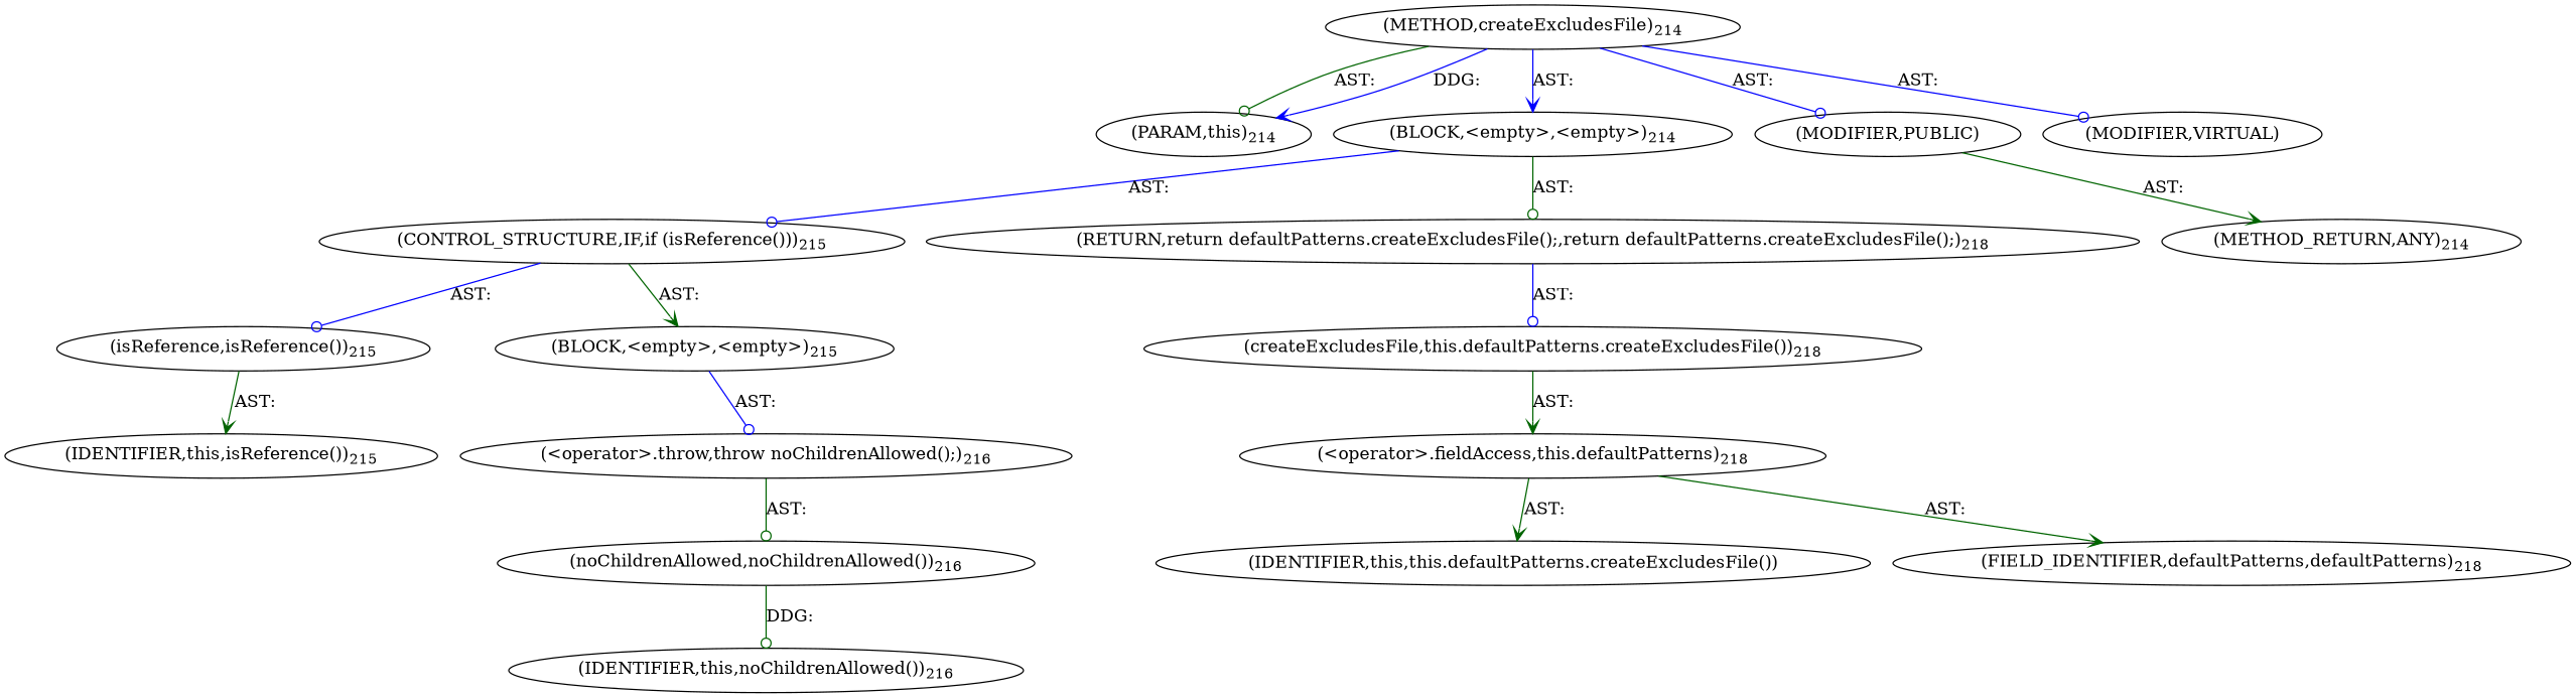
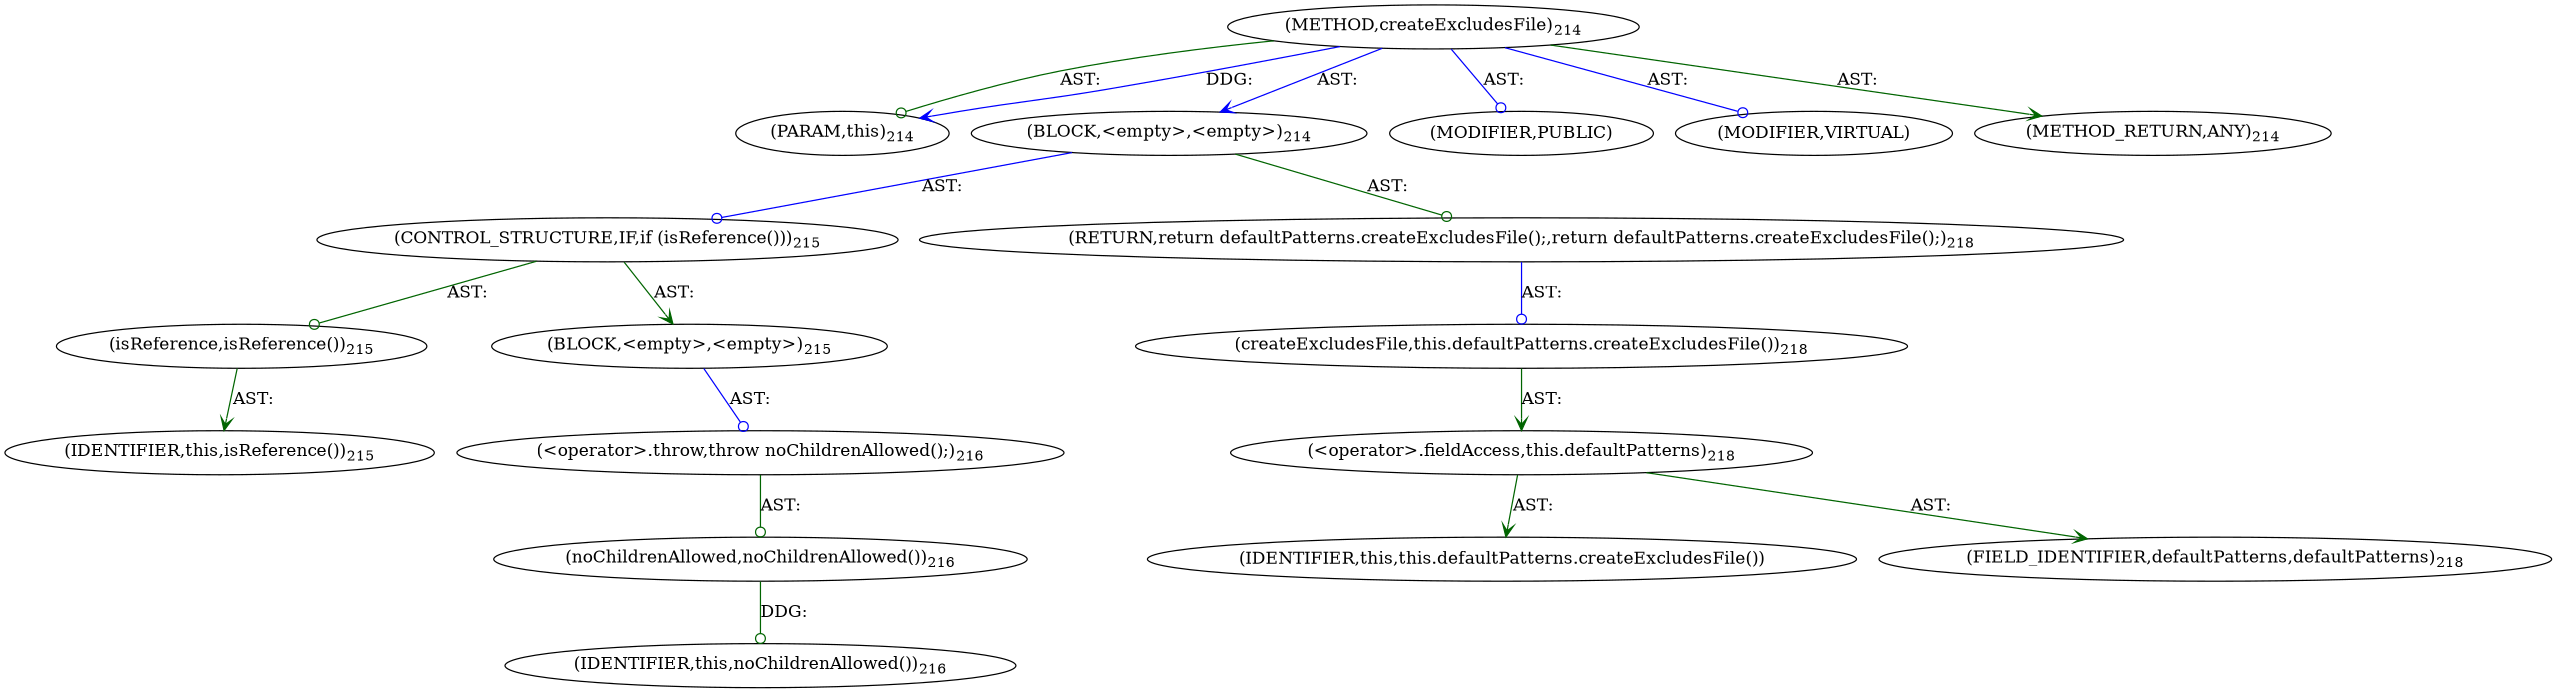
  digraph {
    edge [arrowhead=odot color=darkgreen]
    n1 [label=<(METHOD,createExcludesFile)<SUB>214</SUB>>]
    n2 [label=<(PARAM,this)<SUB>214</SUB>>]
    n3 [label=<(BLOCK,&lt;empty&gt;,&lt;empty&gt;)<SUB>214</SUB>>]
    n4 [label=<(MODIFIER,PUBLIC)>]
    n5 [label=<(MODIFIER,VIRTUAL)>]
    n6 [label=<(METHOD_RETURN,ANY)<SUB>214</SUB>>]
    n7 [label=<(CONTROL_STRUCTURE,IF,if (isReference()))<SUB>215</SUB>>]
    n8 [label=<(RETURN,return defaultPatterns.createExcludesFile();,return defaultPatterns.createExcludesFile();)<SUB>218</SUB>>]
    n9 [label=<(isReference,isReference())<SUB>215</SUB>>]
    n10 [label=<(BLOCK,&lt;empty&gt;,&lt;empty&gt;)<SUB>215</SUB>>]
    n11 [label=<(createExcludesFile,this.defaultPatterns.createExcludesFile())<SUB>218</SUB>>]
    n12 [label=<(IDENTIFIER,this,isReference())<SUB>215</SUB>>]
    n13 [label=<(&lt;operator&gt;.throw,throw noChildrenAllowed();)<SUB>216</SUB>>]
    n14 [label=<(noChildrenAllowed,noChildrenAllowed())<SUB>216</SUB>>]
    n15 [label=<(IDENTIFIER,this,noChildrenAllowed())<SUB>216</SUB>>]
    n16 [label=<(&lt;operator&gt;.fieldAccess,this.defaultPatterns)<SUB>218</SUB>>]
    n17 [label=<(IDENTIFIER,this,this.defaultPatterns.createExcludesFile())>]
    n18 [label=<(FIELD_IDENTIFIER,defaultPatterns,defaultPatterns)<SUB>218</SUB>>]
    n1 -> n2 [label="AST: "]
    n1 -> n2 [arrowhead=vee color=blue label="DDG: "]
    n1 -> n3 [arrowhead=vee color=blue label="AST: "]
    n1 -> n4 [color=blue label="AST: "]
    n1 -> n5 [color=blue label="AST: "]
-   n4 -> n6 [arrowhead=vee label="AST: "]
+   n1 -> n6 [arrowhead=vee label="AST: "]
    n3 -> n7 [color=blue label="AST: "]
    n3 -> n8 [label="AST: "]
-   n7 -> n9 [color=blue label="AST: "]
+   n7 -> n9 [label="AST: "]
    n7 -> n10 [arrowhead=vee label="AST: "]
    n8 -> n11 [color=blue label="AST: "]
    n9 -> n12 [arrowhead=vee label="AST: "]
    n10 -> n13 [color=blue label="AST: "]
    n11 -> n16 [arrowhead=vee label="AST: "]
    n13 -> n14 [label="AST: "]
    n14 -> n15 [label="DDG: "]
    n16 -> n17 [arrowhead=vee label="AST: "]
    n16 -> n18 [arrowhead=vee label="AST: "]
  }
